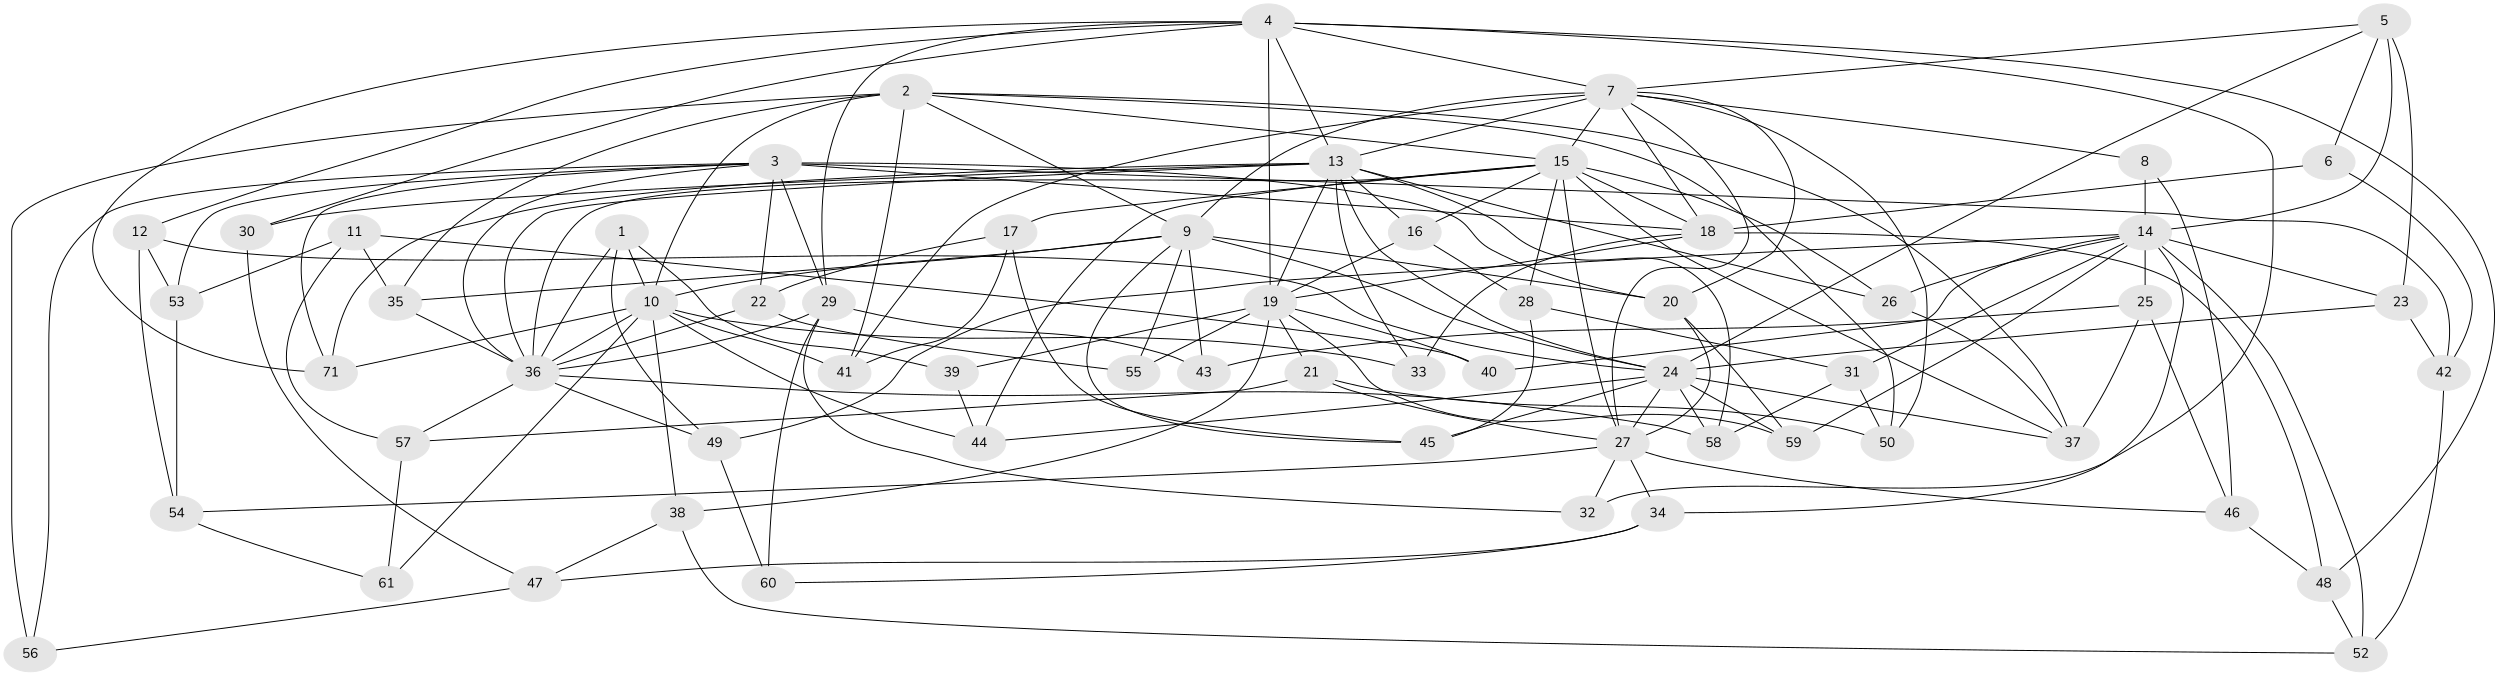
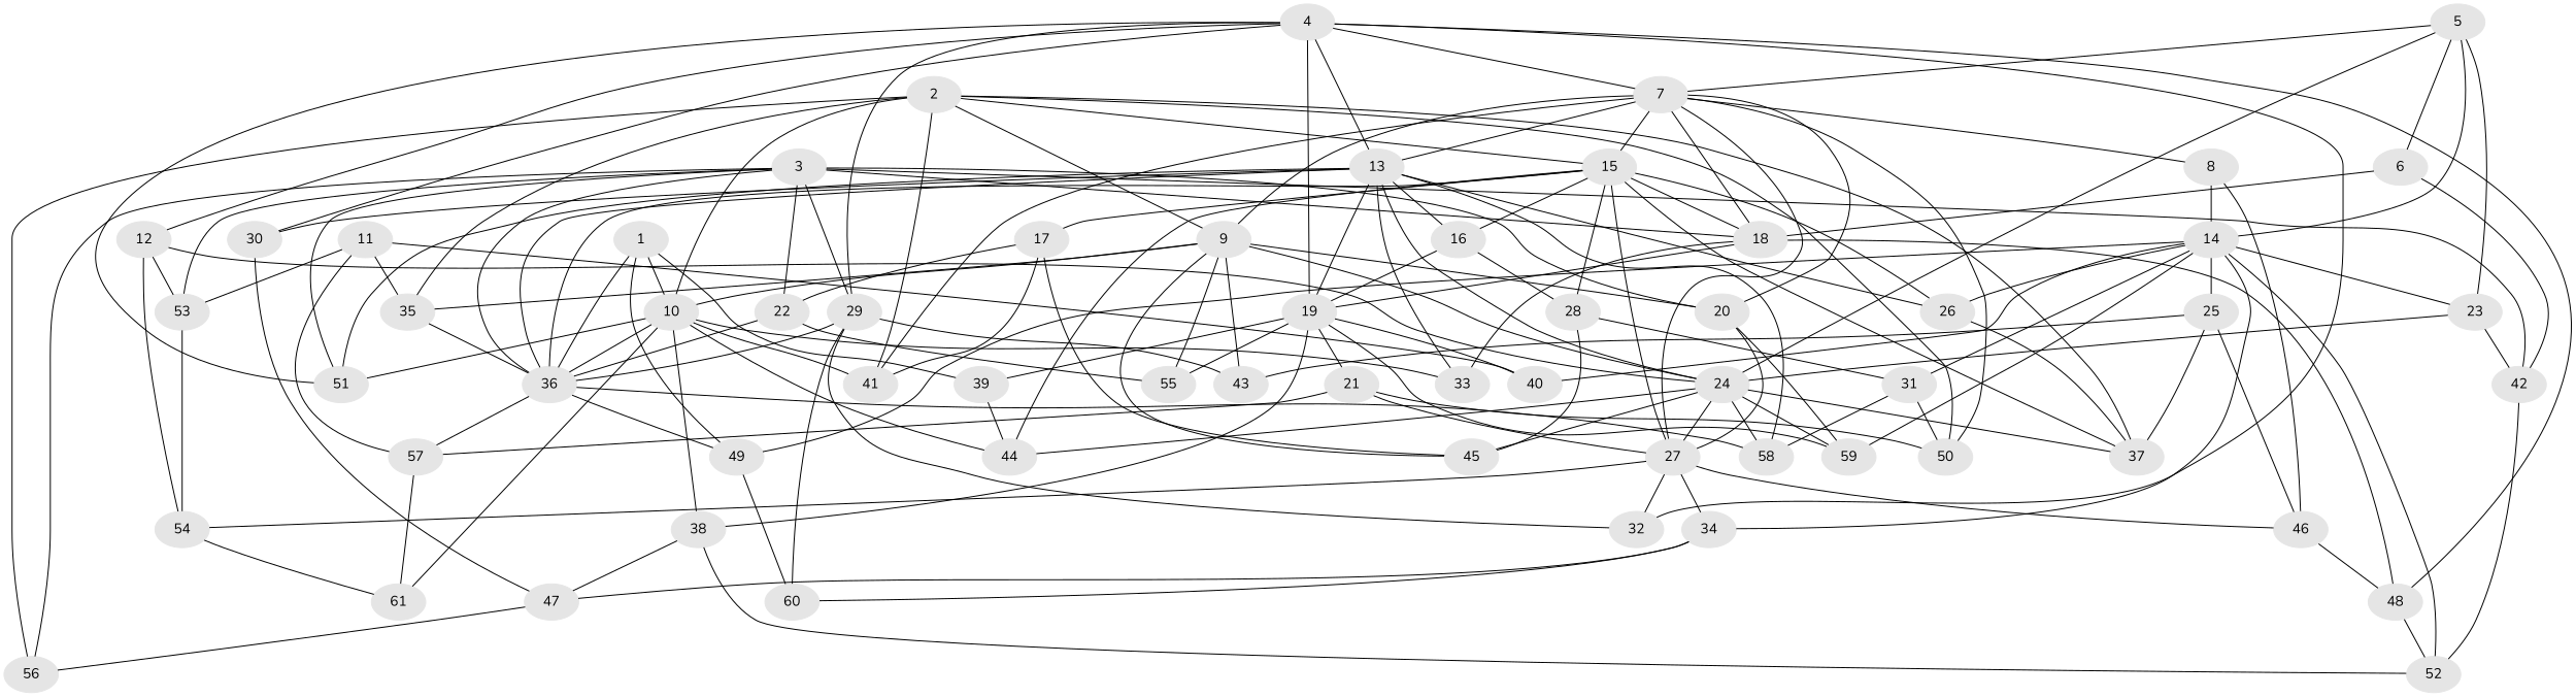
  graph {
    fontname=Nunito
    node [color=gray90 fontname=Nunito style=filled]
    edge [fontname=Nunito weight=1.0]
    1
    10
    36
    39
    49
    41
-   51 [label=71]
+   51
    33
    38
    44
    61
    57
    58
    60
    2
    9
    15
    35
    37
    50
    56
    20
    24
    43
    45
    55
    18
    27
    16
    26
    17
    28
    3
    22
    29
    42
    53
    19
    48
    59
    32
    52
    54
    4
    7
    12
    13
    30
    8
    40
    21
    47
    5
    6
    14
    23
    25
    31
    34
    46
    11
    1 -- 10
    1 -- 36
    1 -- 39
    1 -- 49
    10 -- 36 [weight=2.0]
    10 -- 41
    10 -- 51
    10 -- 33
    10 -- 38
    10 -- 44
    10 -- 61 [weight=2.0]
    36 -- 49
    36 -- 57
    36 -- 58
    39 -- 44
    49 -- 60
    38 -- 52
    38 -- 47
    57 -- 61
    2 -- 10
    2 -- 41
    2 -- 9
    2 -- 15
    2 -- 35
    2 -- 37 [weight=2.0]
    2 -- 50
    2 -- 56 [weight=2.0]
    9 -- 10
    9 -- 35
    9 -- 20
    9 -- 24 [weight=2.0]
    9 -- 43 [weight=2.0]
    9 -- 45
    9 -- 55 [weight=2.0]
    15 -- 36
    15 -- 44
    15 -- 37
    15 -- 18
    15 -- 27
    15 -- 16
    15 -- 26
    15 -- 17
    15 -- 28
    35 -- 36
    20 -- 27 [weight=2.0]
    20 -- 59
    24 -- 44
    24 -- 58
    24 -- 37
    24 -- 45
    24 -- 27
    24 -- 59
    18 -- 33 [weight=2.0]
    18 -- 19
    18 -- 48
    27 -- 32
    27 -- 54
    27 -- 34
    27 -- 46
    16 -- 28
    16 -- 19
    26 -- 37
    17 -- 41
    17 -- 45
    17 -- 22
    28 -- 45
    28 -- 31
    3 -- 36
    3 -- 51
    3 -- 56
    3 -- 20
    3 -- 18 [weight=2.0]
    3 -- 22
    3 -- 29
    3 -- 42
    3 -- 53
    22 -- 36
    22 -- 55
    29 -- 36
    29 -- 60
    29 -- 43
    29 -- 32
    42 -- 52
    53 -- 54
    19 -- 39 [weight=2.0]
    19 -- 38
    19 -- 55
    19 -- 59
    19 -- 40 [weight=2.0]
    19 -- 21
    48 -- 52
    54 -- 61
    4 -- 51
    4 -- 29
    4 -- 19
    4 -- 48
    4 -- 32 [weight=2.0]
    4 -- 7
    4 -- 12
    4 -- 13 [weight=2.0]
    4 -- 30 [weight=2.0]
    7 -- 41
    7 -- 9
    7 -- 15 [weight=2.0]
    7 -- 50
    7 -- 20
    7 -- 18
    7 -- 27
    7 -- 13
    7 -- 8
    12 -- 24
    12 -- 53
    12 -- 54
    13 -- 36
    13 -- 51
    13 -- 33
    13 -- 58
    13 -- 24
    13 -- 16
    13 -- 26
    13 -- 19
    13 -- 30
    30 -- 47
    8 -- 14
    8 -- 46
    21 -- 57
    21 -- 50
    21 -- 27
    47 -- 56
    5 -- 24
    5 -- 7
    5 -- 6
    5 -- 14 [weight=2.0]
    5 -- 23
    6 -- 18 [weight=2.0]
    6 -- 42
    14 -- 49
    14 -- 26
    14 -- 59
    14 -- 52
    14 -- 40
    14 -- 23
    14 -- 25
    14 -- 31
    14 -- 34
    23 -- 24
    23 -- 42
    25 -- 37
    25 -- 43
    25 -- 46
    31 -- 58
    31 -- 50
    34 -- 60
    34 -- 47
    46 -- 48
    11 -- 57
    11 -- 35
    11 -- 53
    11 -- 40
  }
